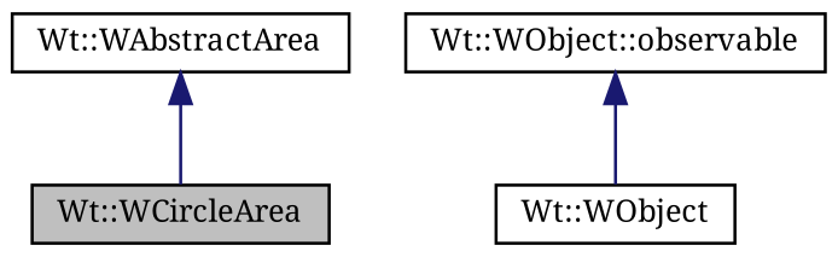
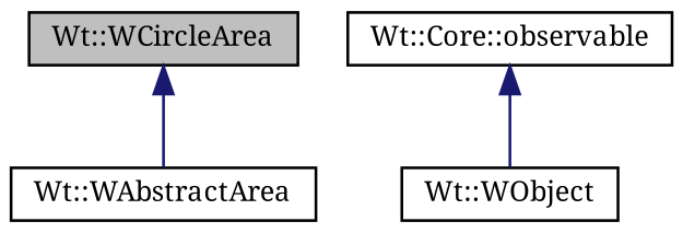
  digraph {
    fontname="Noto Serif"
    node [color=black fillcolor=white fontname="Noto Serif" fontsize=10 shape=record style=filled]
    edge [color=midnightblue dir=back fontname="Noto Serif" fontsize=10 labelfontname=Helvetica labelfontsize=10 style=solid]
    n1 [fillcolor=grey75 fontcolor=black height=0.2 label="Wt::WCircleArea" width=0.4]
    n2 [height=0.2 label="Wt::WAbstractArea" width=0.4]
    n3 [height=0.2 label="Wt::WObject" width=0.4]
-   n4 [height=0.2 label="Wt::WObject::observable" width=0.4]
-   n2 -> n1
+   n4 [height=0.2 label="Wt::Core::observable" width=0.4]
+   n1 -> n2
    n4 -> n3
  }
